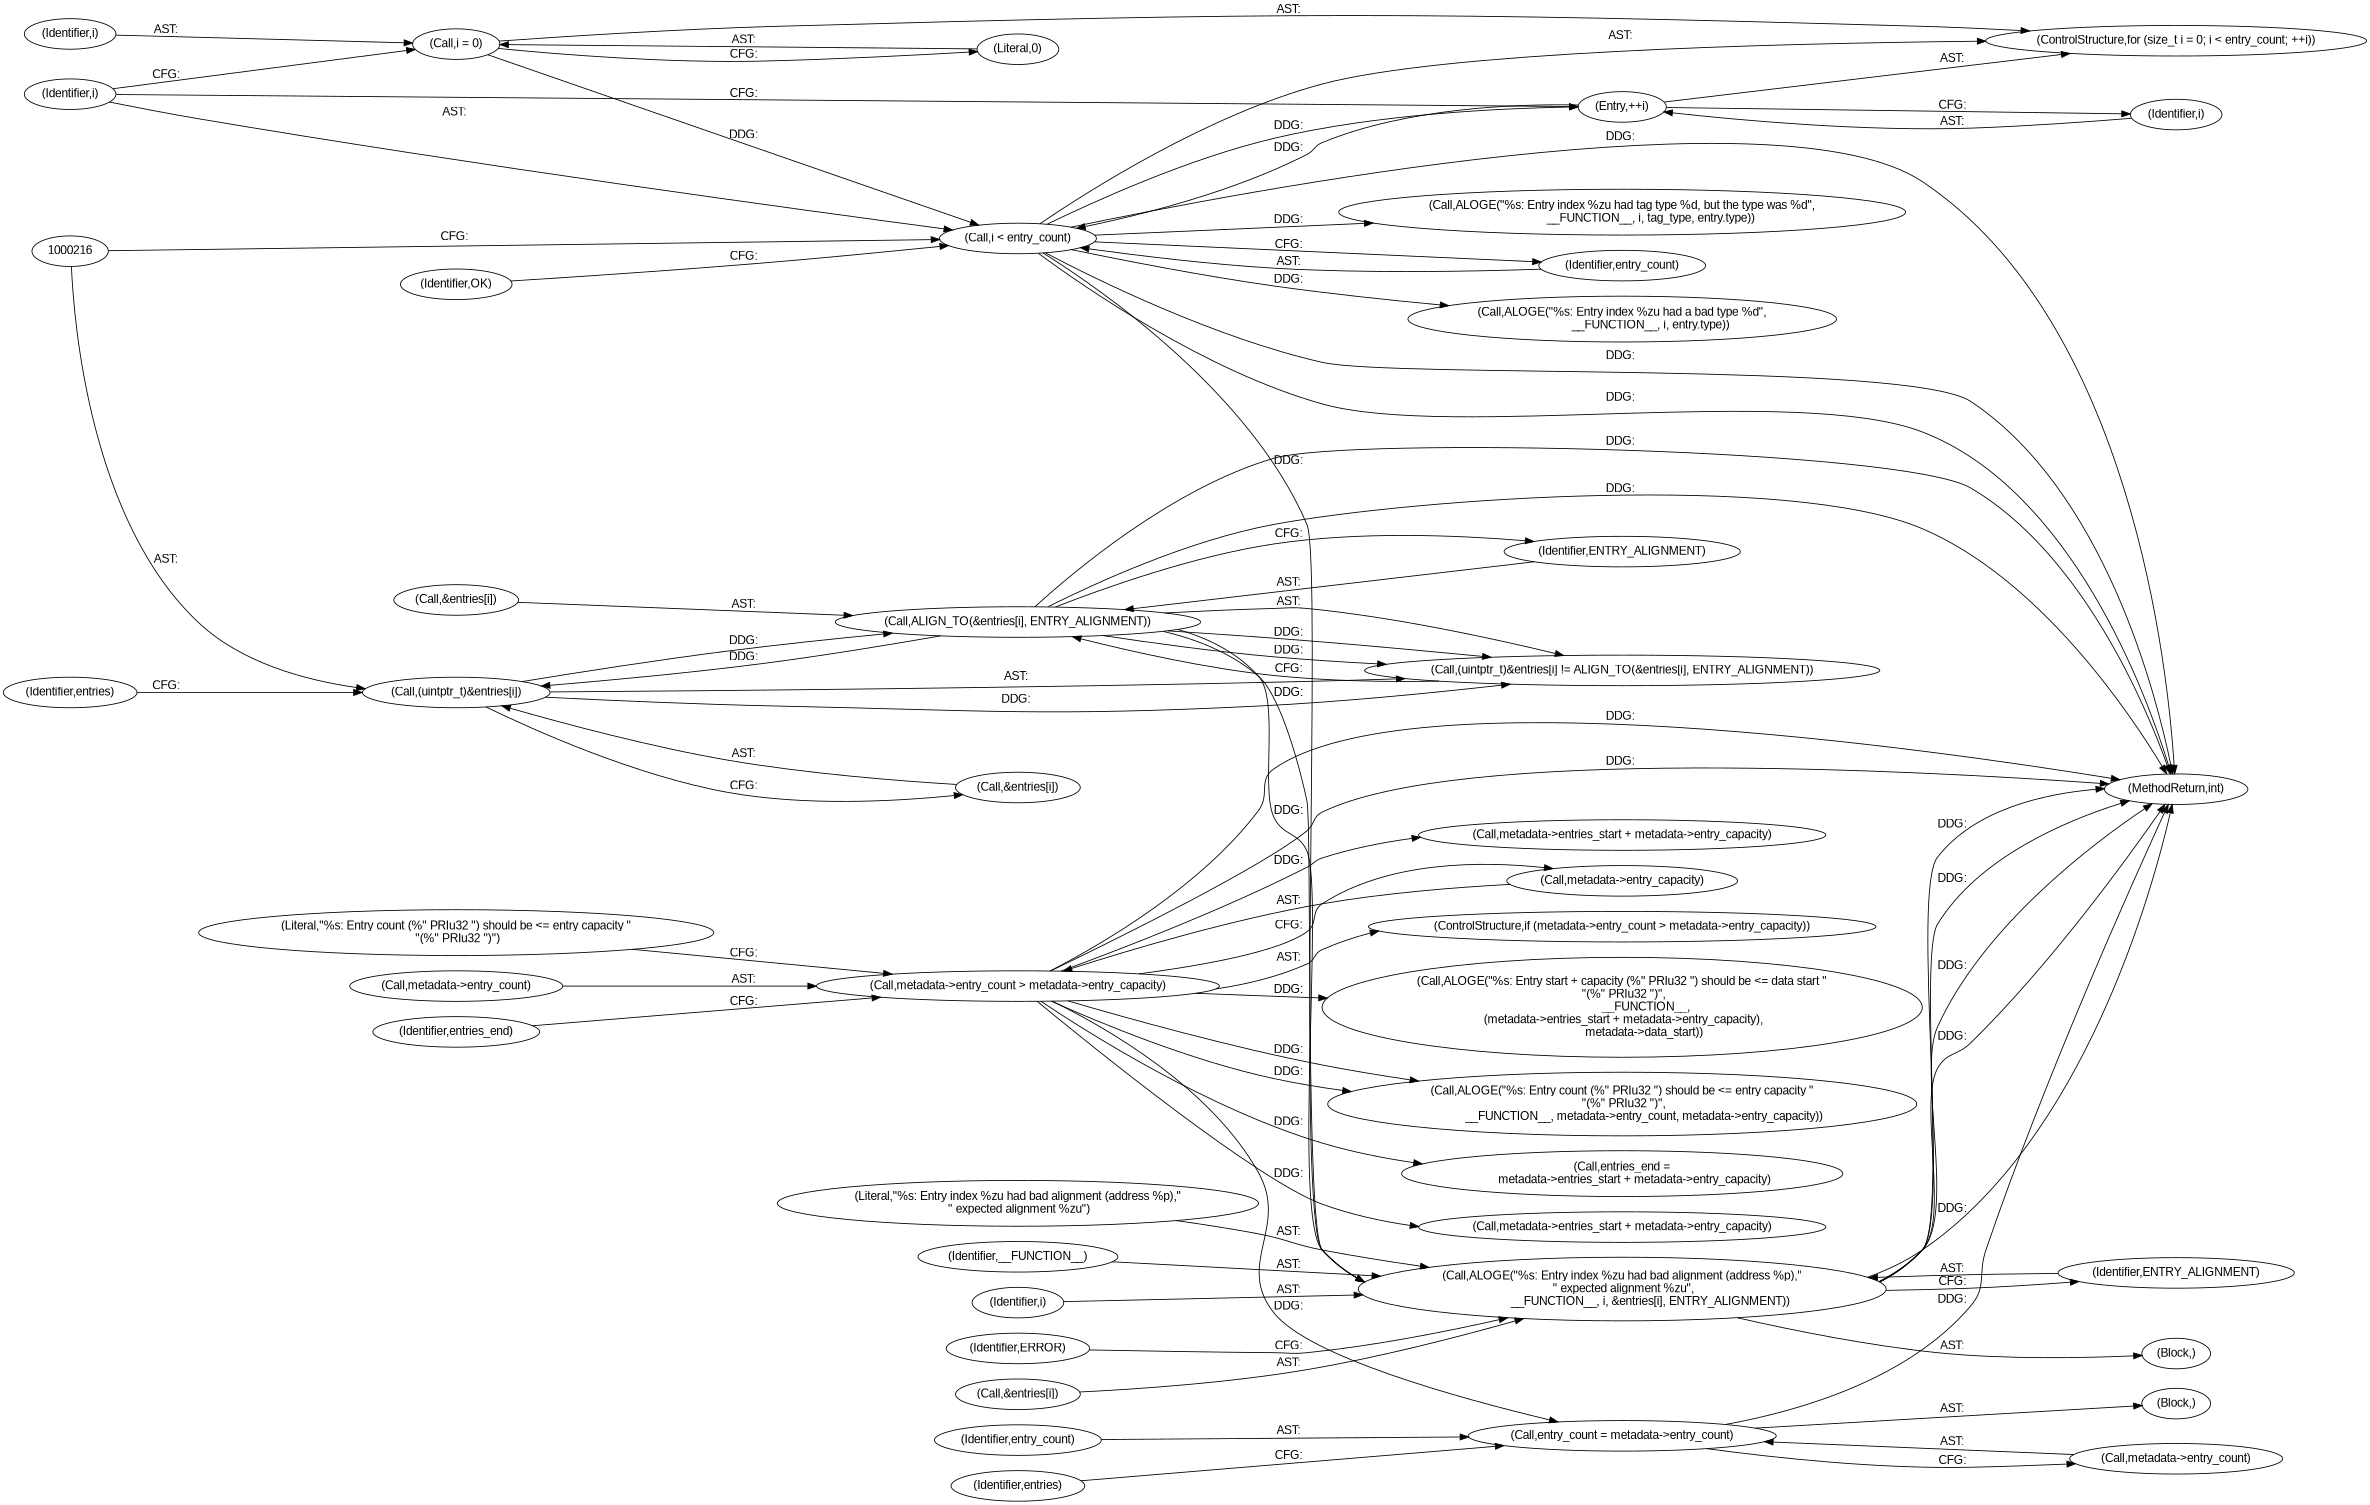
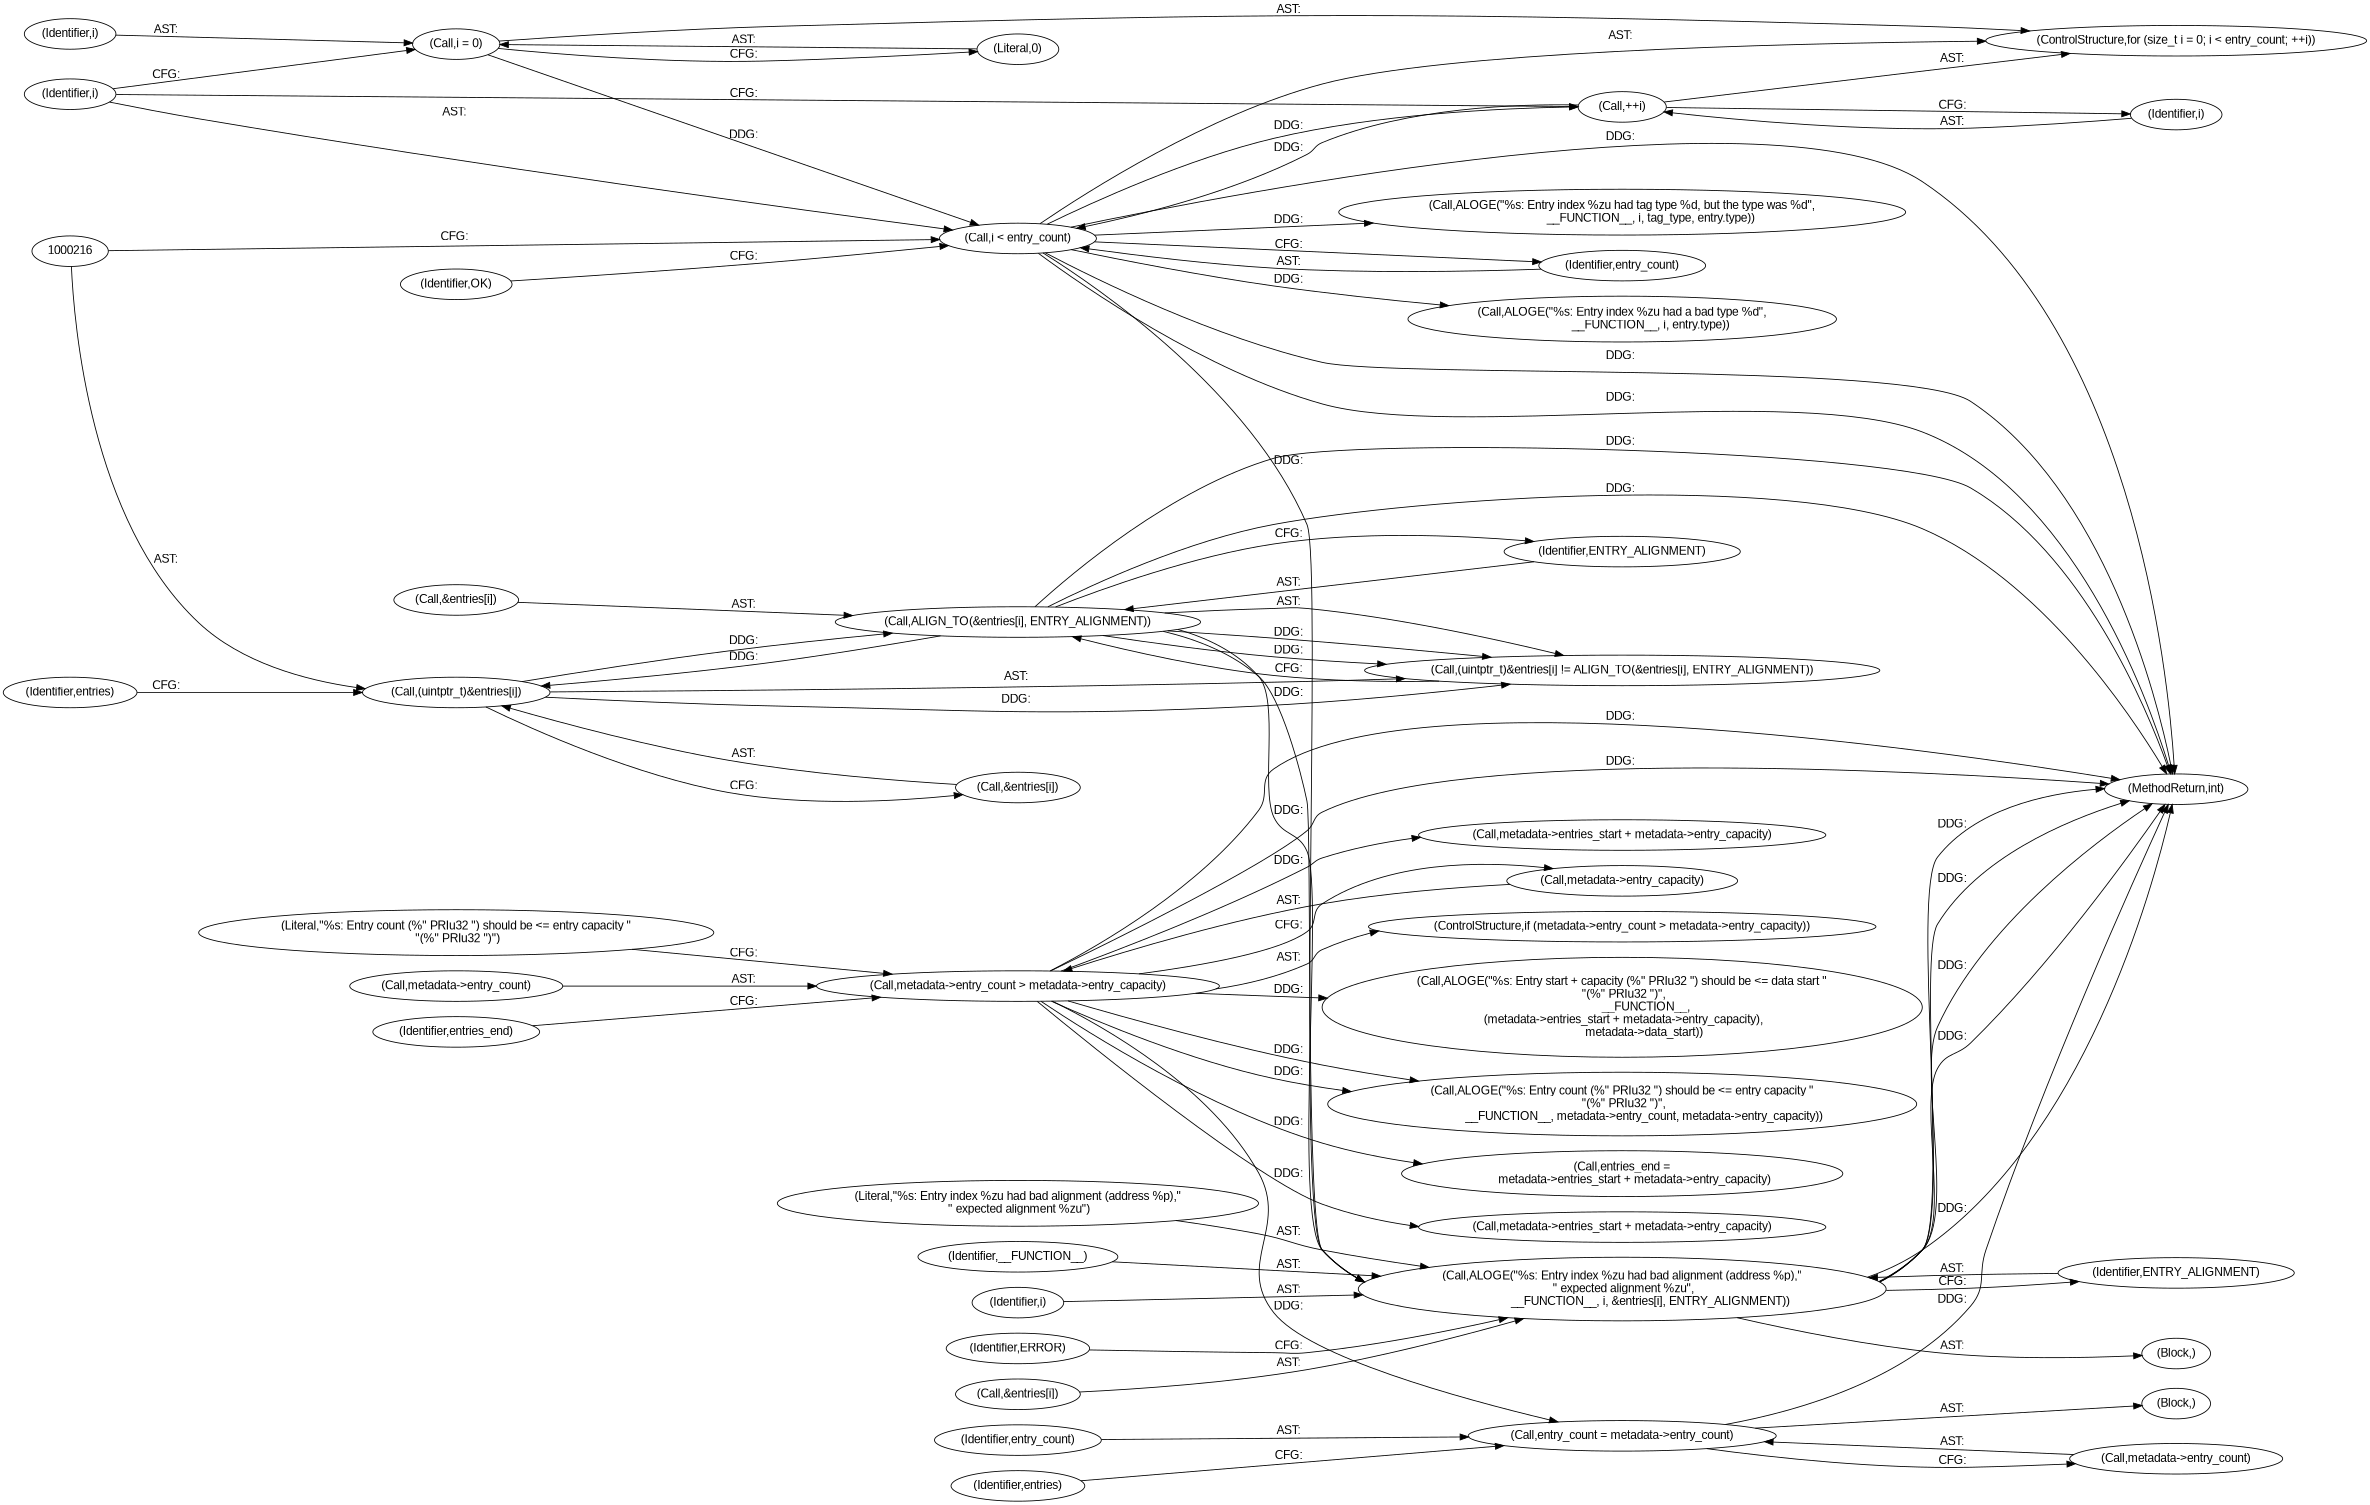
  digraph {
    fontname="Liberation Sans"
    rankdir=LR
    node [fontname="Liberation Sans"]
    edge [fontname="Liberation Sans"]
    n1 [label="(Call,ALOGE(\"%s: Entry index %zu had bad alignment (address %p),\"\n \" expected alignment %zu\",\n                  __FUNCTION__, i, &entries[i], ENTRY_ALIGNMENT))"]
    n2 [label="(Identifier,ENTRY_ALIGNMENT)"]
    n3 [label="(Block,)"]
    n4 [label="(MethodReturn,int)"]
    n5 [label="(Call,i < entry_count)"]
-   n6 [label="(Entry,++i)"]
+   n6 [label="(Call,++i)"]
    n7 [label="(Call,ALOGE(\"%s: Entry index %zu had tag type %d, but the type was %d\",\n                  __FUNCTION__, i, tag_type, entry.type))"]
    n8 [label="(Identifier,entry_count)"]
    n9 [label="(ControlStructure,for (size_t i = 0; i < entry_count; ++i))"]
    n10 [label="(Call,ALOGE(\"%s: Entry index %zu had a bad type %d\",\n                  __FUNCTION__, i, entry.type))"]
    n11 [label="(Identifier,i)"]
    n12 [label="(Call,i = 0)"]
    n13 [label="(Literal,0)"]
    n14 [label="(Call,entry_count = metadata->entry_count)"]
    n15 [label="(Call,metadata->entry_count)"]
    n16 [label="(Block,)"]
    n17 [label="(Call,metadata->entry_count > metadata->entry_capacity)"]
    n18 [label="(ControlStructure,if (metadata->entry_count > metadata->entry_capacity))"]
    n19 [label="(Call,ALOGE(\"%s: Entry start + capacity (%\" PRIu32 \") should be <= data start \"\n \"(%\" PRIu32 \")\",\n               __FUNCTION__,\n (metadata->entries_start + metadata->entry_capacity),\n              metadata->data_start))"]
    n20 [label="(Call,entries_end =\n        metadata->entries_start + metadata->entry_capacity)"]
    n21 [label="(Call,metadata->entries_start + metadata->entry_capacity)"]
    n22 [label="(Call,metadata->entries_start + metadata->entry_capacity)"]
    n23 [label="(Call,ALOGE(\"%s: Entry count (%\" PRIu32 \") should be <= entry capacity \"\n \"(%\" PRIu32 \")\",\n              __FUNCTION__, metadata->entry_count, metadata->entry_capacity))"]
    n24 [label="(Call,metadata->entry_capacity)"]
    n25 [label="(Call,ALIGN_TO(&entries[i], ENTRY_ALIGNMENT))"]
    n26 [label="(Call,(uintptr_t)&entries[i])"]
    n27 [label="(Identifier,ENTRY_ALIGNMENT)"]
    n28 [label="(Call,(uintptr_t)&entries[i] != ALIGN_TO(&entries[i], ENTRY_ALIGNMENT))"]
    n29 [label="(Call,&entries[i])"]
    n30 [label="(Identifier,entries)"]
    n31 [label="(Literal,\"%s: Entry count (%\" PRIu32 \") should be <= entry capacity \"\n \"(%\" PRIu32 \")\")"]
    n32 [label="(Identifier,ERROR)"]
    n33 [label="(Call,&entries[i])"]
    n34 [label="(Identifier,entries)"]
    n35 [label="(Literal,\"%s: Entry index %zu had bad alignment (address %p),\"\n \" expected alignment %zu\")"]
    n36 [label="(Call,metadata->entry_count)"]
    n37 [label="(Identifier,__FUNCTION__)"]
    n38 [label="(Call,&entries[i])"]
    n39 [label="(Identifier,entries_end)"]
    n40 [label="(Identifier,OK)"]
    n41 [label="(Identifier,i)"]
    n42 [label="(Identifier,i)"]
    n43 [label="(Identifier,entry_count)"]
    n44 [label="(Identifier,i)"]
    n45 [label=1000216]
    n1 -> n2 [label="CFG: "]
    n1 -> n3 [label="AST: "]
    n1 -> n4 [label="DDG: "]
    n1 -> n4 [label="DDG: "]
    n1 -> n4 [label="DDG: "]
    n1 -> n4 [label="DDG: "]
    n1 -> n4 [label="DDG: "]
    n2 -> n1 [label="AST: "]
    n5 -> n1 [label="DDG: "]
    n5 -> n4 [label="DDG: "]
    n5 -> n4 [label="DDG: "]
    n5 -> n4 [label="DDG: "]
    n5 -> n6 [label="DDG: "]
    n5 -> n7 [label="DDG: "]
    n5 -> n8 [label="CFG: "]
    n5 -> n9 [label="AST: "]
    n5 -> n10 [label="DDG: "]
    n6 -> n5 [label="DDG: "]
    n6 -> n9 [label="AST: "]
    n6 -> n11 [label="CFG: "]
    n8 -> n5 [label="AST: "]
    n11 -> n6 [label="AST: "]
    n12 -> n5 [label="DDG: "]
    n12 -> n9 [label="AST: "]
    n12 -> n13 [label="CFG: "]
    n13 -> n12 [label="AST: "]
    n14 -> n4 [label="DDG: "]
    n14 -> n15 [label="CFG: "]
    n14 -> n16 [label="AST: "]
    n15 -> n14 [label="AST: "]
    n17 -> n4 [label="DDG: "]
    n17 -> n4 [label="DDG: "]
    n17 -> n14 [label="DDG: "]
    n17 -> n18 [label="AST: "]
    n17 -> n19 [label="DDG: "]
    n17 -> n20 [label="DDG: "]
    n17 -> n21 [label="DDG: "]
    n17 -> n22 [label="DDG: "]
    n17 -> n23 [label="DDG: "]
    n17 -> n23 [label="DDG: "]
    n17 -> n24 [label="CFG: "]
    n24 -> n17 [label="AST: "]
    n25 -> n1 [label="DDG: "]
    n25 -> n1 [label="DDG: "]
    n25 -> n4 [label="DDG: "]
    n25 -> n4 [label="DDG: "]
    n25 -> n26 [label="DDG: "]
    n25 -> n27 [label="CFG: "]
    n25 -> n28 [label="AST: "]
    n25 -> n28 [label="DDG: "]
    n25 -> n28 [label="DDG: "]
    n26 -> n25 [label="DDG: "]
    n26 -> n28 [label="AST: "]
    n26 -> n28 [label="DDG: "]
    n26 -> n29 [label="CFG: "]
    n27 -> n25 [label="AST: "]
    n28 -> n25 [label="CFG: "]
    n29 -> n26 [label="AST: "]
    n30 -> n26 [label="CFG: "]
    n31 -> n17 [label="CFG: "]
    n32 -> n1 [label="CFG: "]
    n33 -> n1 [label="AST: "]
    n34 -> n14 [label="CFG: "]
    n35 -> n1 [label="AST: "]
    n36 -> n17 [label="AST: "]
    n37 -> n1 [label="AST: "]
    n38 -> n25 [label="AST: "]
    n39 -> n17 [label="CFG: "]
    n40 -> n5 [label="CFG: "]
    n41 -> n12 [label="AST: "]
    n42 -> n5 [label="AST: "]
    n42 -> n6 [label="CFG: "]
    n42 -> n12 [label="CFG: "]
    n43 -> n14 [label="AST: "]
    n44 -> n1 [label="AST: "]
    n45 -> n5 [label="CFG: "]
    n45 -> n26 [label="AST: "]
  }
